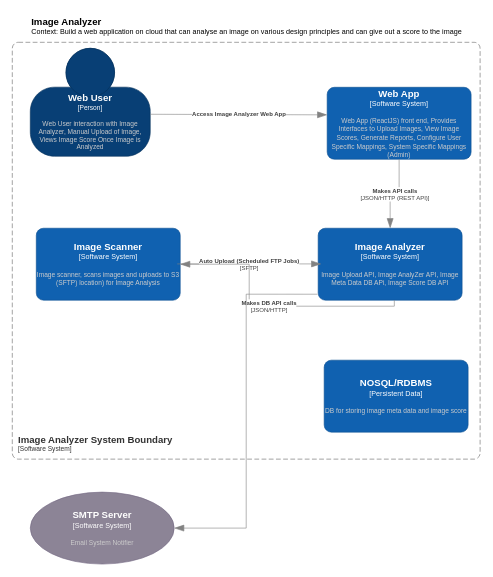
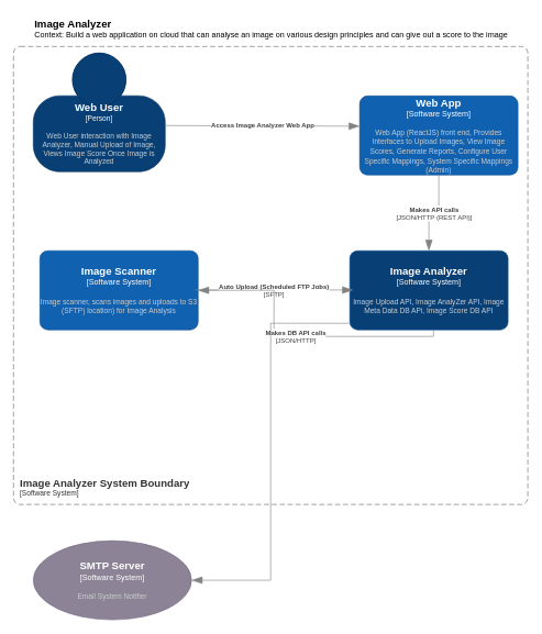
  <mxCell id="0" />
  <mxCell id="1" parent="0" />
  <mxCell id="2" value="&lt;font style=&quot;font-size: 16px&quot;&gt;&lt;b&gt;&lt;div style=&quot;text-align: left&quot;&gt;Image Analyzer&lt;/div&gt;&lt;/b&gt;&lt;/font&gt;&lt;div style=&quot;text-align: left&quot;&gt;Context: Build a web application on cloud that can analyse an image on various design principles and can give out a score to the image&lt;/div&gt;" style="text;html=1;strokeColor=none;fillColor=none;align=left;verticalAlign=top;whiteSpace=wrap;rounded=0;metaEdit=1;allowArrows=0;resizable=1;rotatable=0;connectable=0;recursiveResize=0;expand=0;pointerEvents=0;points=[[0.25,0,0],[0.5,0,0],[0.75,0,0],[1,0.25,0],[1,0.5,0],[1,0.75,0],[0.75,1,0],[0.5,1,0],[0.25,1,0],[0,0.75,0],[0,0.5,0],[0,0.25,0]];" vertex="1" parent="1"><mxGeometry x="50" y="20" width="730" height="50" as="geometry" /></mxCell>
  <mxCell id="3" value="&lt;font style=&quot;font-size: 16px&quot;&gt;&lt;b&gt;Web User&lt;/b&gt;&lt;/font&gt;&lt;div&gt;[Person]&lt;/div&gt;&lt;br&gt;&lt;div&gt;&lt;font style=&quot;font-size: 11px&quot;&gt;&lt;font color=&quot;#cccccc&quot;&gt;Web User interaction with Image Analyzer, Manual Upload of Image, Views Image Score Once Image is Analyzed&lt;/font&gt;&lt;/div&gt;" style="html=1;fontSize=11;dashed=0;whiteSpace=wrap;fillColor=#083F75;strokeColor=#06315C;fontColor=#ffffff;shape=mxgraph.c4.person2;align=center;metaEdit=1;points=[[0.5,0,0],[1,0.5,0],[1,0.75,0],[0.75,1,0],[0.5,1,0],[0.25,1,0],[0,0.75,0],[0,0.5,0]];resizable=0;" vertex="1" parent="1"><mxGeometry x="50" y="80" width="200" height="180" as="geometry" /></mxCell>
- <mxCell id="4" value="&lt;font style=&quot;font-size: 16px&quot;&gt;&lt;b&gt;Image Analyzer&lt;/b&gt;&lt;/font&gt;&lt;div&gt;[Software System]&lt;/div&gt;&lt;br&gt;&lt;div&gt;&lt;font style=&quot;font-size: 11px&quot;&gt;&lt;font color=&quot;#cccccc&quot;&gt;Image Upload API, Image AnalyZer API, Image Meta Data DB APi, Image Score DB API &lt;/font&gt;&lt;/div&gt;" style="rounded=1;whiteSpace=wrap;html=1;labelBackgroundColor=none;fillColor=#1061B0;fontColor=#ffffff;align=center;arcSize=10;strokeColor=#0D5091;metaEdit=1;resizable=0;points=[[0.25,0,0],[0.5,0,0],[0.75,0,0],[1,0.25,0],[1,0.5,0],[1,0.75,0],[0.75,1,0],[0.5,1,0],[0.25,1,0],[0,0.75,0],[0,0.5,0],[0,0.25,0]];" vertex="1" parent="1"><mxGeometry x="530" y="380" width="240" height="120" as="geometry" /></mxCell>
+ <mxCell id="4" value="&lt;font style=&quot;font-size: 16px&quot;&gt;&lt;b&gt;Image Analyzer&lt;/b&gt;&lt;/font&gt;&lt;div&gt;[Software System]&lt;/div&gt;&lt;br&gt;&lt;div&gt;&lt;font style=&quot;font-size: 11px&quot;&gt;&lt;font color=&quot;#cccccc&quot;&gt;Image Upload API, Image AnalyZer API, Image Meta Data DB APi, Image Score DB API &lt;/font&gt;&lt;/div&gt;" style="rounded=1;whiteSpace=wrap;html=1;labelBackgroundColor=none;fillColor=#083f75;fontColor=#ffffff;align=center;arcSize=10;strokeColor=#0D5091;metaEdit=1;resizable=0;points=[[0.25,0,0],[0.5,0,0],[0.75,0,0],[1,0.25,0],[1,0.5,0],[1,0.75,0],[0.75,1,0],[0.5,1,0],[0.25,1,0],[0,0.75,0],[0,0.5,0],[0,0.25,0]];" vertex="1" parent="1"><mxGeometry x="530" y="380" width="240" height="120" as="geometry" /></mxCell>
  <mxCell id="5" value="&lt;font style=&quot;font-size: 16px&quot;&gt;&lt;b&gt;Web App&lt;/b&gt;&lt;/font&gt;&lt;div&gt;[Software System]&lt;/div&gt;&lt;br&gt;&lt;div&gt;&lt;font style=&quot;font-size: 11px&quot;&gt;&lt;font color=&quot;#cccccc&quot;&gt;Web App (ReactJS) front end, Provides Interfaces to Upload Images, View Image Scores, Generate Reports, Configure User Specific Mappings, System Specific Mappings (Admin)  &lt;/font&gt;&lt;/div&gt;" style="rounded=1;whiteSpace=wrap;html=1;labelBackgroundColor=none;fillColor=#1061B0;fontColor=#ffffff;align=center;arcSize=10;strokeColor=#0D5091;metaEdit=1;resizable=0;points=[[0.25,0,0],[0.5,0,0],[0.75,0,0],[1,0.25,0],[1,0.5,0],[1,0.75,0],[0.75,1,0],[0.5,1,0],[0.25,1,0],[0,0.75,0],[0,0.5,0],[0,0.25,0]];" vertex="1" parent="1"><mxGeometry x="545" y="145" width="240" height="120" as="geometry" /></mxCell>
  <mxCell id="6" value="&lt;div style=&quot;text-align: left&quot;&gt;&lt;div style=&quot;text-align: center&quot;&gt;&lt;b&gt;Access Image Analyzer Web App&lt;/b&gt;&lt;/div&gt;" style="endArrow=blockThin;html=1;fontSize=10;fontColor=#404040;strokeWidth=1;endFill=1;strokeColor=#828282;elbow=vertical;metaEdit=1;endSize=14;startSize=14;jumpStyle=arc;jumpSize=16;rounded=0;edgeStyle=orthogonalEdgeStyle;entryX=0;entryY=0.383;entryDx=0;entryDy=0;entryPerimeter=0;" edge="1" parent="1" target="5"><mxGeometry width="240" relative="1" as="geometry"><mxPoint x="250" y="190" as="sourcePoint" /><mxPoint x="470" y="190" as="targetPoint" /></mxGeometry></mxCell>
  <mxCell id="7" value="&lt;font style=&quot;font-size: 16px&quot;&gt;&lt;b&gt;Image Scanner&lt;/b&gt;&lt;/font&gt;&lt;div&gt;[Software System]&lt;/div&gt;&lt;br&gt;&lt;div&gt;&lt;font style=&quot;font-size: 11px&quot;&gt;&lt;font color=&quot;#cccccc&quot;&gt;Image scanner, scans images and uploads to S3 (SFTP) location) for Image Analysis&lt;/font&gt;&lt;/div&gt;" style="rounded=1;whiteSpace=wrap;html=1;labelBackgroundColor=none;fillColor=#1061B0;fontColor=#ffffff;align=center;arcSize=10;strokeColor=#0D5091;metaEdit=1;resizable=0;points=[[0.25,0,0],[0.5,0,0],[0.75,0,0],[1,0.25,0],[1,0.5,0],[1,0.75,0],[0.75,1,0],[0.5,1,0],[0.25,1,0],[0,0.75,0],[0,0.5,0],[0,0.25,0]];" vertex="1" parent="1"><mxGeometry x="60" y="380" width="240" height="120" as="geometry" /></mxCell>
  <mxCell id="8" value="&lt;div style=&quot;text-align: left&quot;&gt;&lt;div style=&quot;text-align: center&quot;&gt;&lt;b&gt;Makes API calls&lt;/b&gt;&lt;/div&gt;&lt;div style=&quot;text-align: center&quot;&gt;[JSON/HTTP (REST API)]&lt;/div&gt;&lt;/div&gt;" style="endArrow=blockThin;html=1;fontSize=10;fontColor=#404040;strokeWidth=1;endFill=1;strokeColor=#828282;elbow=vertical;metaEdit=1;endSize=14;startSize=14;jumpStyle=arc;jumpSize=16;rounded=0;edgeStyle=orthogonalEdgeStyle;exitX=0.5;exitY=1;exitDx=0;exitDy=0;exitPerimeter=0;" edge="1" parent="1" source="5" target="4"><mxGeometry width="240" relative="1" as="geometry"><mxPoint x="620" y="290" as="sourcePoint" /><mxPoint x="860" y="290" as="targetPoint" /></mxGeometry></mxCell>
  <mxCell id="9" value="&lt;div style=&quot;text-align: left&quot;&gt;&lt;div style=&quot;text-align: center&quot;&gt;&lt;b&gt;Auto Upload (Scheduled FTP Jobs)&lt;/b&gt;&lt;/div&gt;&lt;div style=&quot;text-align: center&quot;&gt;[SFTP]&lt;/div&gt;&lt;/div&gt;" style="endArrow=blockThin;html=1;fontSize=10;fontColor=#404040;strokeWidth=1;endFill=1;strokeColor=#828282;elbow=vertical;metaEdit=1;endSize=14;startSize=14;jumpStyle=arc;jumpSize=16;rounded=0;edgeStyle=orthogonalEdgeStyle;" edge="1" parent="1"><mxGeometry width="240" relative="1" as="geometry"><mxPoint x="295" y="439.5" as="sourcePoint" /><mxPoint x="535" y="439.5" as="targetPoint" /><Array as="points"><mxPoint x="410" y="440" /><mxPoint x="410" y="440" /></Array></mxGeometry></mxCell>
- <mxCell id="10" value="&lt;font style=&quot;font-size: 16px&quot;&gt;&lt;b&gt;NOSQL/RDBMS&lt;/b&gt;&lt;/font&gt;&lt;div&gt;[Persistent Data]&lt;/div&gt;&lt;br&gt;&lt;div&gt;&lt;font style=&quot;font-size: 11px&quot;&gt;&lt;font color=&quot;#cccccc&quot;&gt;DB for storing image meta data and image score&lt;/font&gt;&lt;/div&gt;" style="rounded=1;whiteSpace=wrap;html=1;labelBackgroundColor=none;fillColor=#1061B0;fontColor=#ffffff;align=center;arcSize=10;strokeColor=#0D5091;metaEdit=1;resizable=0;points=[[0.25,0,0],[0.5,0,0],[0.75,0,0],[1,0.25,0],[1,0.5,0],[1,0.75,0],[0.75,1,0],[0.5,1,0],[0.25,1,0],[0,0.75,0],[0,0.5,0],[0,0.25,0]];" vertex="1" parent="1"><mxGeometry x="540" y="600" width="240" height="120" as="geometry" /></mxCell>
  <mxCell id="11" value="&lt;div style=&quot;text-align: left&quot;&gt;&lt;div style=&quot;text-align: center&quot;&gt;&lt;b&gt;Makes DB API calls&lt;/b&gt;&lt;/div&gt;&lt;div style=&quot;text-align: center&quot;&gt;[JSON/HTTP]&lt;/div&gt;&lt;/div&gt;" style="endArrow=blockThin;html=1;fontSize=10;fontColor=#404040;strokeWidth=1;endFill=1;strokeColor=#828282;elbow=vertical;metaEdit=1;endSize=14;startSize=14;jumpStyle=arc;jumpSize=16;rounded=0;edgeStyle=orthogonalEdgeStyle;exitX=0.529;exitY=1;exitDx=0;exitDy=0;exitPerimeter=0;" edge="1" parent="1" source="4" target="7"><mxGeometry width="240" relative="1" as="geometry"><mxPoint x="640" y="500" as="sourcePoint" /><mxPoint x="880" y="500" as="targetPoint" /></mxGeometry></mxCell>
  <mxCell id="12" value="&lt;font style=&quot;font-size: 16px&quot;&gt;&lt;b&gt;SMTP Server&lt;/b&gt;&lt;/font&gt;&lt;div&gt;[Software System]&lt;/div&gt;&lt;br&gt;&lt;div&gt;&lt;font style=&quot;font-size: 11px&quot;&gt;&lt;font color=&quot;#cccccc&quot;&gt;Email System Notifier&lt;/font&gt;&lt;/div&gt;" style="ellipse;whiteSpace=wrap;html=1;labelBackgroundColor=none;fillColor=#8C8496;fontColor=#ffffff;align=center;arcSize=10;strokeColor=#736782;metaEdit=1;resizable=0;points=[[0.25,0,0],[0.5,0,0],[0.75,0,0],[1,0.25,0],[1,0.5,0],[1,0.75,0],[0.75,1,0],[0.5,1,0],[0.25,1,0],[0,0.75,0],[0,0.5,0],[0,0.25,0]];" vertex="1" parent="1"><mxGeometry x="50" y="820" width="240" height="120" as="geometry" /></mxCell>
  <mxCell id="13" value="" style="endArrow=blockThin;html=1;fontSize=10;fontColor=#404040;strokeWidth=1;endFill=1;strokeColor=#828282;elbow=vertical;metaEdit=1;endSize=14;startSize=14;jumpStyle=arc;jumpSize=16;rounded=0;edgeStyle=orthogonalEdgeStyle;entryX=1;entryY=0.5;entryDx=0;entryDy=0;entryPerimeter=0;exitX=-0.004;exitY=0.917;exitDx=0;exitDy=0;exitPerimeter=0;" edge="1" parent="1" source="4" target="12"><mxGeometry width="240" relative="1" as="geometry"><mxPoint x="320" y="540" as="sourcePoint" /><mxPoint x="540" y="500" as="targetPoint" /></mxGeometry></mxCell>
  <mxCell id="14" value="&lt;font style=&quot;font-size: 16px&quot;&gt;&lt;b&gt;&lt;div style=&quot;text-align: left&quot;&gt;Image Analyzer System Boundary&lt;/div&gt;&lt;/b&gt;&lt;/font&gt;&lt;div style=&quot;text-align: left&quot;&gt;[Software System]&lt;/div&gt;" style="rounded=1;fontSize=11;whiteSpace=wrap;html=1;dashed=1;arcSize=20;fillColor=none;strokeColor=#666666;fontColor=#333333;labelBackgroundColor=none;align=left;verticalAlign=bottom;labelBorderColor=none;spacingTop=0;spacing=10;dashPattern=8 4;metaEdit=1;rotatable=0;perimeter=rectanglePerimeter;noLabel=0;labelPadding=0;allowArrows=0;connectable=0;expand=0;recursiveResize=0;editable=1;pointerEvents=0;absoluteArcSize=1;points=[[0.25,0,0],[0.5,0,0],[0.75,0,0],[1,0.25,0],[1,0.5,0],[1,0.75,0],[0.75,1,0],[0.5,1,0],[0.25,1,0],[0,0.75,0],[0,0.5,0],[0,0.25,0]];" vertex="1" parent="1"><mxGeometry x="20" y="70" width="780" height="695" as="geometry" /></mxCell>
